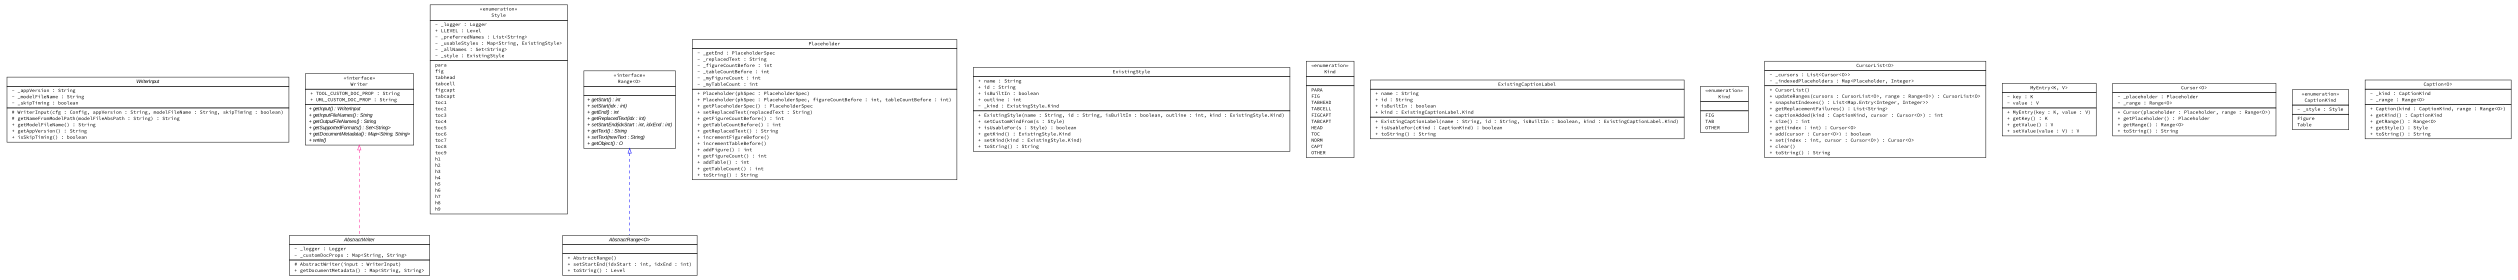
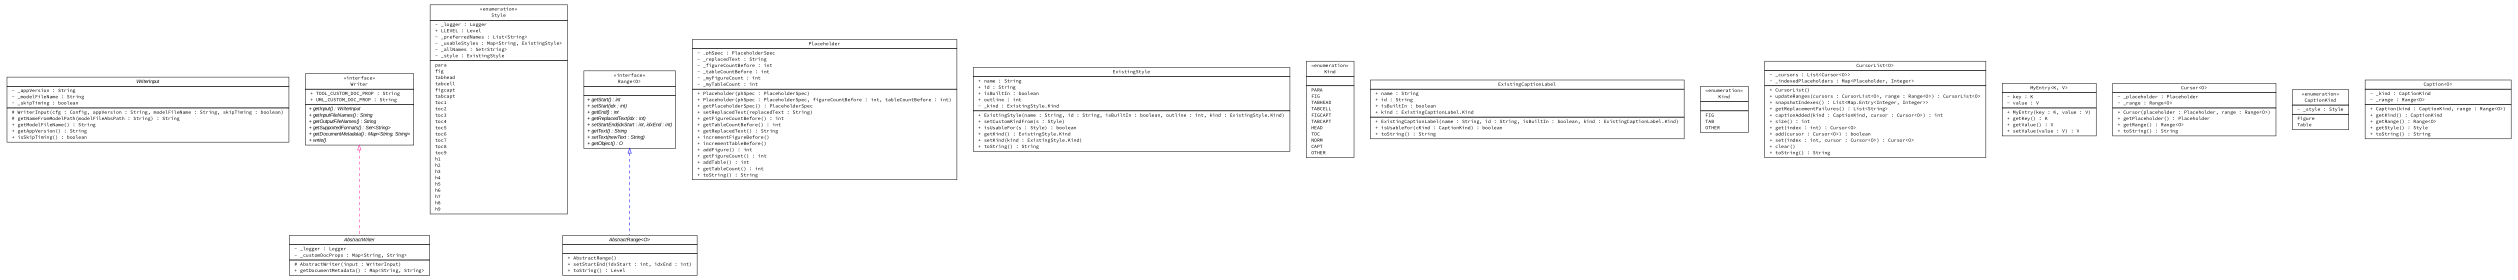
  digraph {
    fontname="Source Code Pro"
    nodesep=0.25
    ranksep=0.5
    node [fontcolor=black fontname="Source Code Pro" fontsize=10.0 shape=plaintext]
    edge [arrowtail=empty dir=back fontname="Source Code Pro" fontsize=10 headport=p labelfontname=arial labelfontsize=10 style=dashed tailport=p]
    n1 [label=<<table title="org.tanjakostic.jcleancim.docgen.writer.WriterInput" border="0" cellborder="1" cellspacing="0" cellpadding="2" port="p" href="./WriterInput.html"> 		<tr><td><table border="0" cellspacing="0" cellpadding="1"> <tr><td align="center" balign="center"><font face="Arial Italic"> WriterInput </font></td></tr> 		</table></td></tr> 		<tr><td><table border="0" cellspacing="0" cellpadding="1"> <tr><td align="left" balign="left"> - _appVersion : String </td></tr> <tr><td align="left" balign="left"> - _modelFileName : String </td></tr> <tr><td align="left" balign="left"> - _skipTiming : boolean </td></tr> 		</table></td></tr> 		<tr><td><table border="0" cellspacing="0" cellpadding="1"> <tr><td align="left" balign="left"> # WriterInput(cfg : Config, appVersion : String, modelFileName : String, skipTiming : boolean) </td></tr> <tr><td align="left" balign="left"> # getNameFromModelPath(modelFileAbsPath : String) : String </td></tr> <tr><td align="left" balign="left"> + getModelFileName() : String </td></tr> <tr><td align="left" balign="left"> + getAppVersion() : String </td></tr> <tr><td align="left" balign="left"> + isSkipTiming() : boolean </td></tr> 		</table></td></tr> 		</table>>]
    n2 [label=<<table title="org.tanjakostic.jcleancim.docgen.writer.Writer" border="0" cellborder="1" cellspacing="0" cellpadding="2" port="p" href="./Writer.html"> 		<tr><td><table border="0" cellspacing="0" cellpadding="1"> <tr><td align="center" balign="center"> &#171;interface&#187; </td></tr> <tr><td align="center" balign="center"> Writer </td></tr> 		</table></td></tr> 		<tr><td><table border="0" cellspacing="0" cellpadding="1"> <tr><td align="left" balign="left"> + TOOL_CUSTOM_DOC_PROP : String </td></tr> <tr><td align="left" balign="left"> + UML_CUSTOM_DOC_PROP : String </td></tr> 		</table></td></tr> 		<tr><td><table border="0" cellspacing="0" cellpadding="1"> <tr><td align="left" balign="left"><font face="Arial Italic" point-size="10.0"> + getInput() : WriterInput </font></td></tr> <tr><td align="left" balign="left"><font face="Arial Italic" point-size="10.0"> + getInputFileNames() : String </font></td></tr> <tr><td align="left" balign="left"><font face="Arial Italic" point-size="10.0"> + getOutputFileNames() : String </font></td></tr> <tr><td align="left" balign="left"><font face="Arial Italic" point-size="10.0"> + getSupportedFormats() : Set&lt;String&gt; </font></td></tr> <tr><td align="left" balign="left"><font face="Arial Italic" point-size="10.0"> + getDocumentMetadata() : Map&lt;String, String&gt; </font></td></tr> <tr><td align="left" balign="left"><font face="Arial Italic" point-size="10.0"> + write() </font></td></tr> 		</table></td></tr> 		</table>>]
    n3 [label=<<table title="org.tanjakostic.jcleancim.docgen.writer.AbstractWriter" border="0" cellborder="1" cellspacing="0" cellpadding="2" port="p" href="./AbstractWriter.html"> 		<tr><td><table border="0" cellspacing="0" cellpadding="1"> <tr><td align="center" balign="center"><font face="Arial Italic"> AbstractWriter </font></td></tr> 		</table></td></tr> 		<tr><td><table border="0" cellspacing="0" cellpadding="1"> <tr><td align="left" balign="left"> - _logger : Logger </td></tr> <tr><td align="left" balign="left"> - _customDocProps : Map&lt;String, String&gt; </td></tr> 		</table></td></tr> 		<tr><td><table border="0" cellspacing="0" cellpadding="1"> <tr><td align="left" balign="left"> # AbstractWriter(input : WriterInput) </td></tr> <tr><td align="left" balign="left"> + getDocumentMetadata() : Map&lt;String, String&gt; </td></tr> 		</table></td></tr> 		</table>>]
    n4 [label=<<table title="org.tanjakostic.jcleancim.docgen.writer.Style" border="0" cellborder="1" cellspacing="0" cellpadding="2" port="p" href="./Style.html"> 		<tr><td><table border="0" cellspacing="0" cellpadding="1"> <tr><td align="center" balign="center"> &#171;enumeration&#187; </td></tr> <tr><td align="center" balign="center"> Style </td></tr> 		</table></td></tr> 		<tr><td><table border="0" cellspacing="0" cellpadding="1"> <tr><td align="left" balign="left"> - _logger : Logger </td></tr> <tr><td align="left" balign="left"> + LLEVEL : Level </td></tr> <tr><td align="left" balign="left"> - _preferredNames : List&lt;String&gt; </td></tr> <tr><td align="left" balign="left"> - _usableStyles : Map&lt;String, ExistingStyle&gt; </td></tr> <tr><td align="left" balign="left"> - _allNames : Set&lt;String&gt; </td></tr> <tr><td align="left" balign="left"> - _style : ExistingStyle </td></tr> 		</table></td></tr> 		<tr><td><table border="0" cellspacing="0" cellpadding="1"> <tr><td align="left" balign="left"> para </td></tr> <tr><td align="left" balign="left"> fig </td></tr> <tr><td align="left" balign="left"> tabhead </td></tr> <tr><td align="left" balign="left"> tabcell </td></tr> <tr><td align="left" balign="left"> figcapt </td></tr> <tr><td align="left" balign="left"> tabcapt </td></tr> <tr><td align="left" balign="left"> toc1 </td></tr> <tr><td align="left" balign="left"> toc2 </td></tr> <tr><td align="left" balign="left"> toc3 </td></tr> <tr><td align="left" balign="left"> toc4 </td></tr> <tr><td align="left" balign="left"> toc5 </td></tr> <tr><td align="left" balign="left"> toc6 </td></tr> <tr><td align="left" balign="left"> toc7 </td></tr> <tr><td align="left" balign="left"> toc8 </td></tr> <tr><td align="left" balign="left"> toc9 </td></tr> <tr><td align="left" balign="left"> h1 </td></tr> <tr><td align="left" balign="left"> h2 </td></tr> <tr><td align="left" balign="left"> h3 </td></tr> <tr><td align="left" balign="left"> h4 </td></tr> <tr><td align="left" balign="left"> h5 </td></tr> <tr><td align="left" balign="left"> h6 </td></tr> <tr><td align="left" balign="left"> h7 </td></tr> <tr><td align="left" balign="left"> h8 </td></tr> <tr><td align="left" balign="left"> h9 </td></tr> 		</table></td></tr> 		</table>>]
    n5 [label=<<table title="org.tanjakostic.jcleancim.docgen.writer.Range" border="0" cellborder="1" cellspacing="0" cellpadding="2" port="p" href="./Range.html"> 		<tr><td><table border="0" cellspacing="0" cellpadding="1"> <tr><td align="center" balign="center"> &#171;interface&#187; </td></tr> <tr><td align="center" balign="center"> Range&lt;O&gt; </td></tr> 		</table></td></tr> 		<tr><td><table border="0" cellspacing="0" cellpadding="1"> <tr><td align="left" balign="left">  </td></tr> 		</table></td></tr> 		<tr><td><table border="0" cellspacing="0" cellpadding="1"> <tr><td align="left" balign="left"><font face="Arial Italic" point-size="10.0"> + getStart() : int </font></td></tr> <tr><td align="left" balign="left"><font face="Arial Italic" point-size="10.0"> + setStart(idx : int) </font></td></tr> <tr><td align="left" balign="left"><font face="Arial Italic" point-size="10.0"> + getEnd() : int </font></td></tr> <tr><td align="left" balign="left"><font face="Arial Italic" point-size="10.0"> + getReplacedText(idx : int) </font></td></tr> <tr><td align="left" balign="left"><font face="Arial Italic" point-size="10.0"> + setStartEnd(idxStart : int, idxEnd : int) </font></td></tr> <tr><td align="left" balign="left"><font face="Arial Italic" point-size="10.0"> + getText() : String </font></td></tr> <tr><td align="left" balign="left"><font face="Arial Italic" point-size="10.0"> + setText(newText : String) </font></td></tr> <tr><td align="left" balign="left"><font face="Arial Italic" point-size="10.0"> + getObject() : O </font></td></tr> 		</table></td></tr> 		</table>>]
    n6 [label=<<table title="org.tanjakostic.jcleancim.docgen.writer.AbstractRange" border="0" cellborder="1" cellspacing="0" cellpadding="2" port="p" href="./AbstractRange.html"> 		<tr><td><table border="0" cellspacing="0" cellpadding="1"> <tr><td align="center" balign="center"><font face="Arial Italic"> AbstractRange&lt;O&gt; </font></td></tr> 		</table></td></tr> 		<tr><td><table border="0" cellspacing="0" cellpadding="1"> <tr><td align="left" balign="left">  </td></tr> 		</table></td></tr> 		<tr><td><table border="0" cellspacing="0" cellpadding="1"> <tr><td align="left" balign="left"> + AbstractRange() </td></tr> <tr><td align="left" balign="left"> + setStartEnd(idxStart : int, idxEnd : int) </td></tr> <tr><td align="left" balign="left"> + toString() : Level </td></tr> 		</table></td></tr> 		</table>>]
-   n7 [label=<<table title="org.tanjakostic.jcleancim.docgen.writer.Placeholder" border="0" cellborder="1" cellspacing="0" cellpadding="2" port="p" href="./Placeholder.html"> 		<tr><td><table border="0" cellspacing="0" cellpadding="1"> <tr><td align="center" balign="center"> Placeholder </td></tr> 		</table></td></tr> 		<tr><td><table border="0" cellspacing="0" cellpadding="1"> <tr><td align="left" balign="left"> - _getEnd : PlaceholderSpec </td></tr> <tr><td align="left" balign="left"> - _replacedText : String </td></tr> <tr><td align="left" balign="left"> - _figureCountBefore : int </td></tr> <tr><td align="left" balign="left"> - _tableCountBefore : int </td></tr> <tr><td align="left" balign="left"> - _myFigureCount : int </td></tr> <tr><td align="left" balign="left"> - _myTableCount : int </td></tr> 		</table></td></tr> 		<tr><td><table border="0" cellspacing="0" cellpadding="1"> <tr><td align="left" balign="left"> + Placeholder(phSpec : PlaceholderSpec) </td></tr> <tr><td align="left" balign="left"> + Placeholder(phSpec : PlaceholderSpec, figureCountBefore : int, tableCountBefore : int) </td></tr> <tr><td align="left" balign="left"> + getPlaceholderSpec() : PlaceholderSpec </td></tr> <tr><td align="left" balign="left"> + setReplacedText(replacedText : String) </td></tr> <tr><td align="left" balign="left"> + getFigureCountBefore() : int </td></tr> <tr><td align="left" balign="left"> + getTableCountBefore() : int </td></tr> <tr><td align="left" balign="left"> + getReplacedText() : String </td></tr> <tr><td align="left" balign="left"> + incrementFigureBefore() </td></tr> <tr><td align="left" balign="left"> + incrementTableBefore() </td></tr> <tr><td align="left" balign="left"> + addFigure() : int </td></tr> <tr><td align="left" balign="left"> + getFigureCount() : int </td></tr> <tr><td align="left" balign="left"> + addTable() : int </td></tr> <tr><td align="left" balign="left"> + getTableCount() : int </td></tr> <tr><td align="left" balign="left"> + toString() : String </td></tr> 		</table></td></tr> 		</table>>]
+   n7 [label=<<table title="org.tanjakostic.jcleancim.docgen.writer.Placeholder" border="0" cellborder="1" cellspacing="0" cellpadding="2" port="p" href="./Placeholder.html"> 		<tr><td><table border="0" cellspacing="0" cellpadding="1"> <tr><td align="center" balign="center"> Placeholder </td></tr> 		</table></td></tr> 		<tr><td><table border="0" cellspacing="0" cellpadding="1"> <tr><td align="left" balign="left"> - _phSpec : PlaceholderSpec </td></tr> <tr><td align="left" balign="left"> - _replacedText : String </td></tr> <tr><td align="left" balign="left"> - _figureCountBefore : int </td></tr> <tr><td align="left" balign="left"> - _tableCountBefore : int </td></tr> <tr><td align="left" balign="left"> - _myFigureCount : int </td></tr> <tr><td align="left" balign="left"> - _myTableCount : int </td></tr> 		</table></td></tr> 		<tr><td><table border="0" cellspacing="0" cellpadding="1"> <tr><td align="left" balign="left"> + Placeholder(phSpec : PlaceholderSpec) </td></tr> <tr><td align="left" balign="left"> + Placeholder(phSpec : PlaceholderSpec, figureCountBefore : int, tableCountBefore : int) </td></tr> <tr><td align="left" balign="left"> + getPlaceholderSpec() : PlaceholderSpec </td></tr> <tr><td align="left" balign="left"> + setReplacedText(replacedText : String) </td></tr> <tr><td align="left" balign="left"> + getFigureCountBefore() : int </td></tr> <tr><td align="left" balign="left"> + getTableCountBefore() : int </td></tr> <tr><td align="left" balign="left"> + getReplacedText() : String </td></tr> <tr><td align="left" balign="left"> + incrementFigureBefore() </td></tr> <tr><td align="left" balign="left"> + incrementTableBefore() </td></tr> <tr><td align="left" balign="left"> + addFigure() : int </td></tr> <tr><td align="left" balign="left"> + getFigureCount() : int </td></tr> <tr><td align="left" balign="left"> + addTable() : int </td></tr> <tr><td align="left" balign="left"> + getTableCount() : int </td></tr> <tr><td align="left" balign="left"> + toString() : String </td></tr> 		</table></td></tr> 		</table>>]
    n8 [label=<<table title="org.tanjakostic.jcleancim.docgen.writer.ExistingStyle" border="0" cellborder="1" cellspacing="0" cellpadding="2" port="p" href="./ExistingStyle.html"> 		<tr><td><table border="0" cellspacing="0" cellpadding="1"> <tr><td align="center" balign="center"> ExistingStyle </td></tr> 		</table></td></tr> 		<tr><td><table border="0" cellspacing="0" cellpadding="1"> <tr><td align="left" balign="left"> + name : String </td></tr> <tr><td align="left" balign="left"> + id : String </td></tr> <tr><td align="left" balign="left"> + isBuiltIn : boolean </td></tr> <tr><td align="left" balign="left"> + outline : int </td></tr> <tr><td align="left" balign="left"> - _kind : ExistingStyle.Kind </td></tr> 		</table></td></tr> 		<tr><td><table border="0" cellspacing="0" cellpadding="1"> <tr><td align="left" balign="left"> + ExistingStyle(name : String, id : String, isBuiltIn : boolean, outline : int, kind : ExistingStyle.Kind) </td></tr> <tr><td align="left" balign="left"> + setCustomKindFrom(s : Style) </td></tr> <tr><td align="left" balign="left"> + isUsableFor(s : Style) : boolean </td></tr> <tr><td align="left" balign="left"> + getKind() : ExistingStyle.Kind </td></tr> <tr><td align="left" balign="left"> + setKind(kind : ExistingStyle.Kind) </td></tr> <tr><td align="left" balign="left"> + toString() : String </td></tr> 		</table></td></tr> 		</table>>]
    n9 [label=<<table title="org.tanjakostic.jcleancim.docgen.writer.ExistingStyle.Kind" border="0" cellborder="1" cellspacing="0" cellpadding="2" port="p" href="./ExistingStyle.Kind.html"> 		<tr><td><table border="0" cellspacing="0" cellpadding="1"> <tr><td align="center" balign="center"> &#171;enumeration&#187; </td></tr> <tr><td align="center" balign="center"> Kind </td></tr> 		</table></td></tr> 		<tr><td><table border="0" cellspacing="0" cellpadding="1"> <tr><td align="left" balign="left">  </td></tr> 		</table></td></tr> 		<tr><td><table border="0" cellspacing="0" cellpadding="1"> <tr><td align="left" balign="left"> PARA </td></tr> <tr><td align="left" balign="left"> FIG </td></tr> <tr><td align="left" balign="left"> TABHEAD </td></tr> <tr><td align="left" balign="left"> TABCELL </td></tr> <tr><td align="left" balign="left"> FIGCAPT </td></tr> <tr><td align="left" balign="left"> TABCAPT </td></tr> <tr><td align="left" balign="left"> HEAD </td></tr> <tr><td align="left" balign="left"> TOC </td></tr> <tr><td align="left" balign="left"> NORM </td></tr> <tr><td align="left" balign="left"> CAPT </td></tr> <tr><td align="left" balign="left"> OTHER </td></tr> 		</table></td></tr> 		</table>>]
    n10 [label=<<table title="org.tanjakostic.jcleancim.docgen.writer.ExistingCaptionLabel" border="0" cellborder="1" cellspacing="0" cellpadding="2" port="p" href="./ExistingCaptionLabel.html"> 		<tr><td><table border="0" cellspacing="0" cellpadding="1"> <tr><td align="center" balign="center"> ExistingCaptionLabel </td></tr> 		</table></td></tr> 		<tr><td><table border="0" cellspacing="0" cellpadding="1"> <tr><td align="left" balign="left"> + name : String </td></tr> <tr><td align="left" balign="left"> + id : String </td></tr> <tr><td align="left" balign="left"> + isBuiltIn : boolean </td></tr> <tr><td align="left" balign="left"> + kind : ExistingCaptionLabel.Kind </td></tr> 		</table></td></tr> 		<tr><td><table border="0" cellspacing="0" cellpadding="1"> <tr><td align="left" balign="left"> + ExistingCaptionLabel(name : String, id : String, isBuiltIn : boolean, kind : ExistingCaptionLabel.Kind) </td></tr> <tr><td align="left" balign="left"> + isUsableFor(cKind : CaptionKind) : boolean </td></tr> <tr><td align="left" balign="left"> + toString() : String </td></tr> 		</table></td></tr> 		</table>>]
    n11 [label=<<table title="org.tanjakostic.jcleancim.docgen.writer.ExistingCaptionLabel.Kind" border="0" cellborder="1" cellspacing="0" cellpadding="2" port="p" href="./ExistingCaptionLabel.Kind.html"> 		<tr><td><table border="0" cellspacing="0" cellpadding="1"> <tr><td align="center" balign="center"> &#171;enumeration&#187; </td></tr> <tr><td align="center" balign="center"> Kind </td></tr> 		</table></td></tr> 		<tr><td><table border="0" cellspacing="0" cellpadding="1"> <tr><td align="left" balign="left">  </td></tr> 		</table></td></tr> 		<tr><td><table border="0" cellspacing="0" cellpadding="1"> <tr><td align="left" balign="left"> FIG </td></tr> <tr><td align="left" balign="left"> TAB </td></tr> <tr><td align="left" balign="left"> OTHER </td></tr> 		</table></td></tr> 		</table>>]
    n12 [label=<<table title="org.tanjakostic.jcleancim.docgen.writer.CursorList" border="0" cellborder="1" cellspacing="0" cellpadding="2" port="p" href="./CursorList.html"> 		<tr><td><table border="0" cellspacing="0" cellpadding="1"> <tr><td align="center" balign="center"> CursorList&lt;O&gt; </td></tr> 		</table></td></tr> 		<tr><td><table border="0" cellspacing="0" cellpadding="1"> <tr><td align="left" balign="left"> - _cursors : List&lt;Cursor&lt;O&gt;&gt; </td></tr> <tr><td align="left" balign="left"> - _indexedPlaceholders : Map&lt;Placeholder, Integer&gt; </td></tr> 		</table></td></tr> 		<tr><td><table border="0" cellspacing="0" cellpadding="1"> <tr><td align="left" balign="left"> + CursorList() </td></tr> <tr><td align="left" balign="left"> + updateRanges(cursors : CursorList&lt;O&gt;, range : Range&lt;O&gt;) : CursorList&lt;O&gt; </td></tr> <tr><td align="left" balign="left"> + snapshotIndexes() : List&lt;Map.Entry&lt;Integer, Integer&gt;&gt; </td></tr> <tr><td align="left" balign="left"> + getReplacementFailures() : List&lt;String&gt; </td></tr> <tr><td align="left" balign="left"> + captionAdded(kind : CaptionKind, cursor : Cursor&lt;O&gt;) : int </td></tr> <tr><td align="left" balign="left"> + size() : int </td></tr> <tr><td align="left" balign="left"> + get(index : int) : Cursor&lt;O&gt; </td></tr> <tr><td align="left" balign="left"> + add(cursor : Cursor&lt;O&gt;) : boolean </td></tr> <tr><td align="left" balign="left"> + set(index : int, cursor : Cursor&lt;O&gt;) : Cursor&lt;O&gt; </td></tr> <tr><td align="left" balign="left"> + clear() </td></tr> <tr><td align="left" balign="left"> + toString() : String </td></tr> 		</table></td></tr> 		</table>>]
    n13 [label=<<table title="org.tanjakostic.jcleancim.docgen.writer.CursorList.MyEntry" border="0" cellborder="1" cellspacing="0" cellpadding="2" port="p" href="./CursorList.MyEntry.html"> 		<tr><td><table border="0" cellspacing="0" cellpadding="1"> <tr><td align="center" balign="center"> MyEntry&lt;K, V&gt; </td></tr> 		</table></td></tr> 		<tr><td><table border="0" cellspacing="0" cellpadding="1"> <tr><td align="left" balign="left"> - key : K </td></tr> <tr><td align="left" balign="left"> - value : V </td></tr> 		</table></td></tr> 		<tr><td><table border="0" cellspacing="0" cellpadding="1"> <tr><td align="left" balign="left"> + MyEntry(key : K, value : V) </td></tr> <tr><td align="left" balign="left"> + getKey() : K </td></tr> <tr><td align="left" balign="left"> + getValue() : V </td></tr> <tr><td align="left" balign="left"> + setValue(value : V) : V </td></tr> 		</table></td></tr> 		</table>>]
    n14 [label=<<table title="org.tanjakostic.jcleancim.docgen.writer.Cursor" border="0" cellborder="1" cellspacing="0" cellpadding="2" port="p" href="./Cursor.html"> 		<tr><td><table border="0" cellspacing="0" cellpadding="1"> <tr><td align="center" balign="center"> Cursor&lt;O&gt; </td></tr> 		</table></td></tr> 		<tr><td><table border="0" cellspacing="0" cellpadding="1"> <tr><td align="left" balign="left"> - _placeholder : Placeholder </td></tr> <tr><td align="left" balign="left"> - _range : Range&lt;O&gt; </td></tr> 		</table></td></tr> 		<tr><td><table border="0" cellspacing="0" cellpadding="1"> <tr><td align="left" balign="left"> + Cursor(placeholder : Placeholder, range : Range&lt;O&gt;) </td></tr> <tr><td align="left" balign="left"> + getPlaceholder() : Placeholder </td></tr> <tr><td align="left" balign="left"> + getRange() : Range&lt;O&gt; </td></tr> <tr><td align="left" balign="left"> + toString() : String </td></tr> 		</table></td></tr> 		</table>>]
    n15 [label=<<table title="org.tanjakostic.jcleancim.docgen.writer.CaptionKind" border="0" cellborder="1" cellspacing="0" cellpadding="2" port="p" href="./CaptionKind.html"> 		<tr><td><table border="0" cellspacing="0" cellpadding="1"> <tr><td align="center" balign="center"> &#171;enumeration&#187; </td></tr> <tr><td align="center" balign="center"> CaptionKind </td></tr> 		</table></td></tr> 		<tr><td><table border="0" cellspacing="0" cellpadding="1"> <tr><td align="left" balign="left"> - _style : Style </td></tr> 		</table></td></tr> 		<tr><td><table border="0" cellspacing="0" cellpadding="1"> <tr><td align="left" balign="left"> Figure </td></tr> <tr><td align="left" balign="left"> Table </td></tr> 		</table></td></tr> 		</table>>]
    n16 [label=<<table title="org.tanjakostic.jcleancim.docgen.writer.Caption" border="0" cellborder="1" cellspacing="0" cellpadding="2" port="p" href="./Caption.html"> 		<tr><td><table border="0" cellspacing="0" cellpadding="1"> <tr><td align="center" balign="center"> Caption&lt;O&gt; </td></tr> 		</table></td></tr> 		<tr><td><table border="0" cellspacing="0" cellpadding="1"> <tr><td align="left" balign="left"> - _kind : CaptionKind </td></tr> <tr><td align="left" balign="left"> - _range : Range&lt;O&gt; </td></tr> 		</table></td></tr> 		<tr><td><table border="0" cellspacing="0" cellpadding="1"> <tr><td align="left" balign="left"> + Caption(kind : CaptionKind, range : Range&lt;O&gt;) </td></tr> <tr><td align="left" balign="left"> + getKind() : CaptionKind </td></tr> <tr><td align="left" balign="left"> + getRange() : Range&lt;O&gt; </td></tr> <tr><td align="left" balign="left"> + getStyle() : Style </td></tr> <tr><td align="left" balign="left"> + toString() : String </td></tr> 		</table></td></tr> 		</table>>]
    n2 -> n3 [color=deeppink]
    n5 -> n6 [color=blue]
  }
